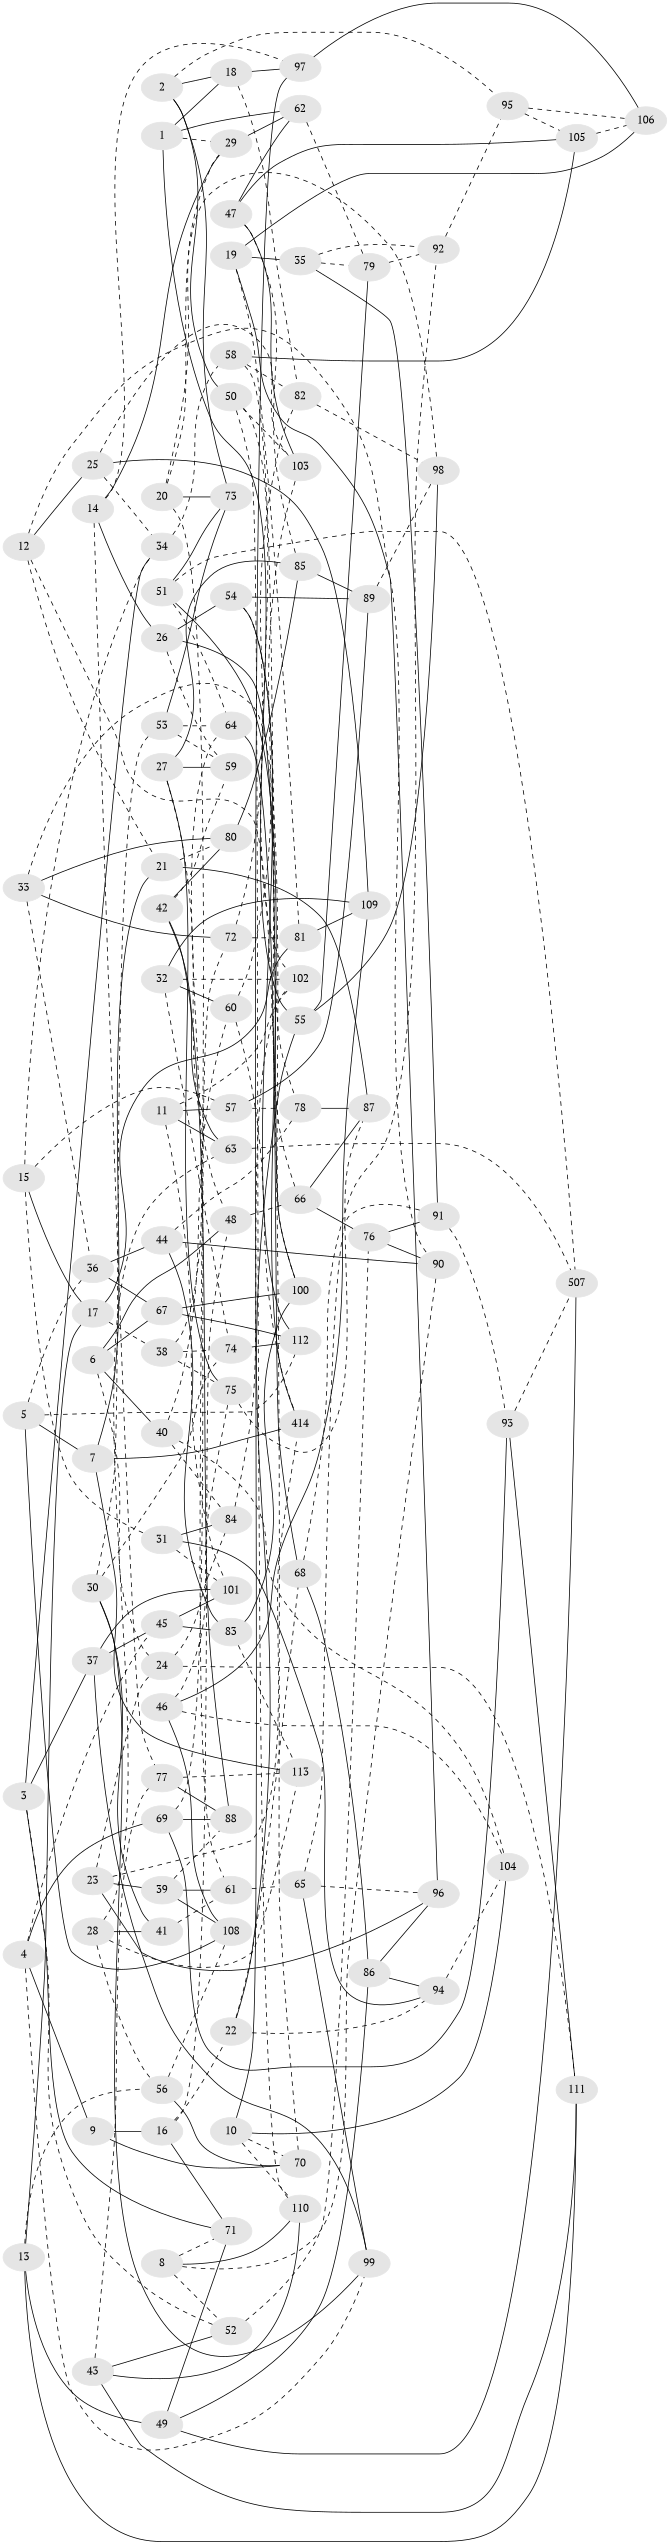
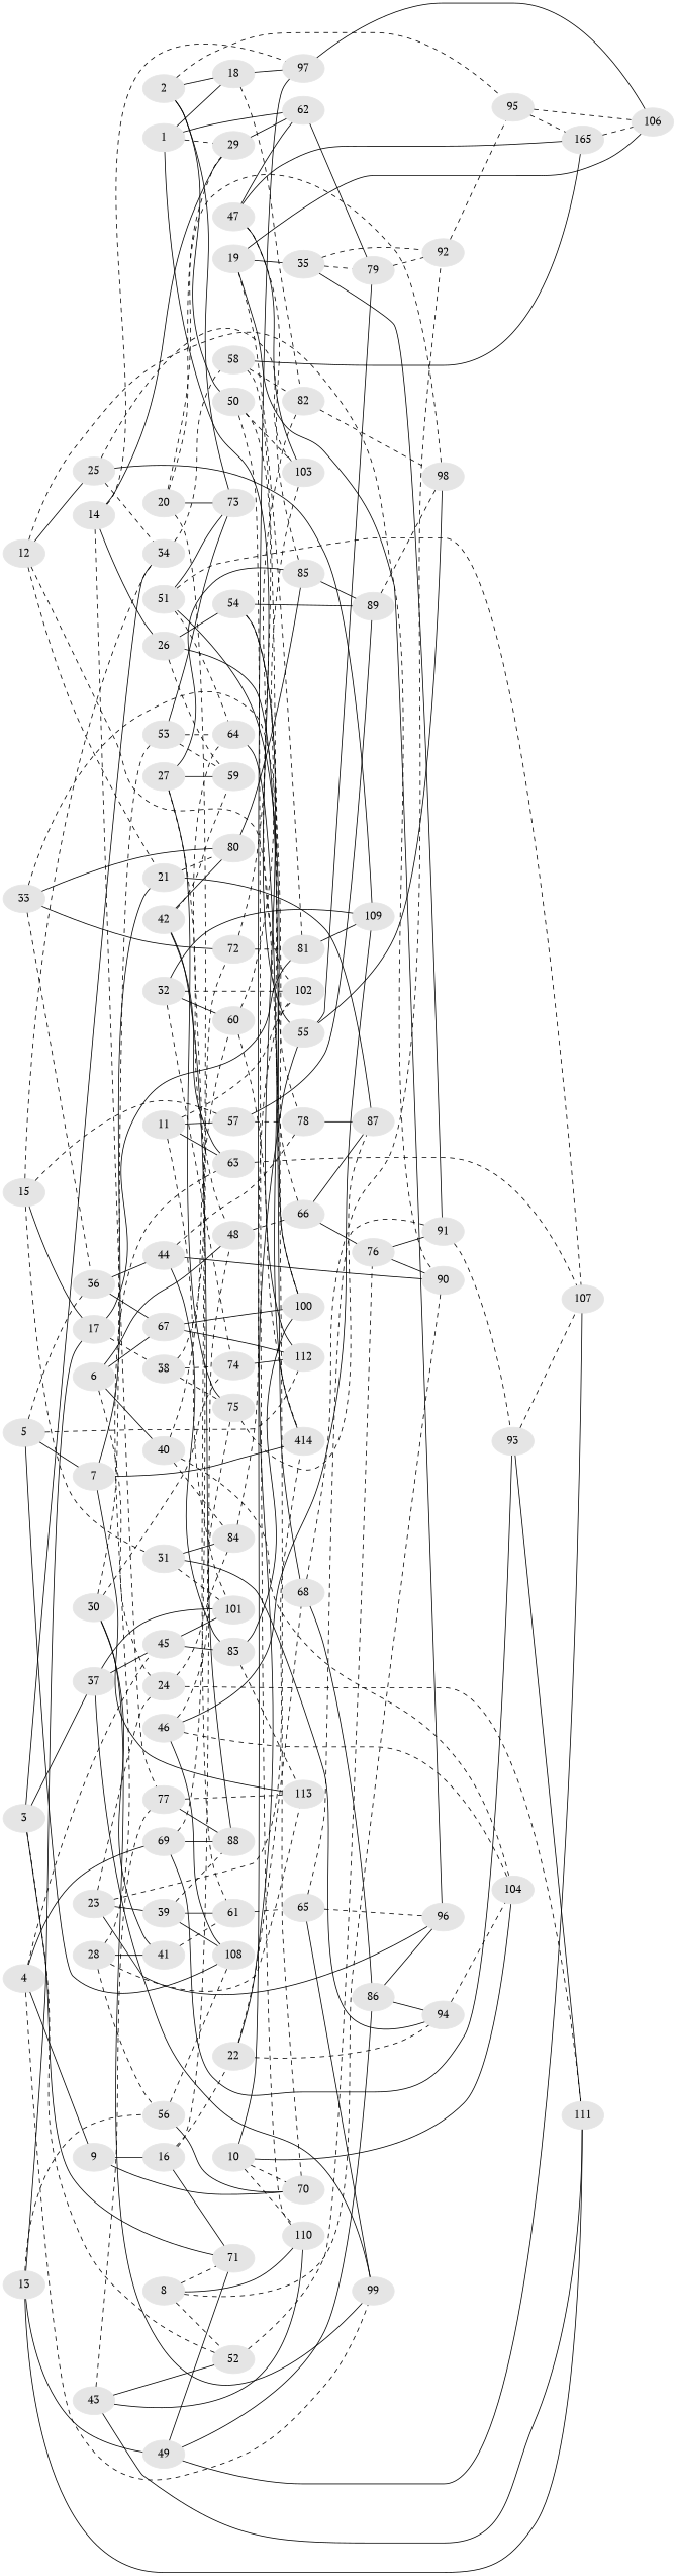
  graph {
    fontname="PT Serif"
    rankdir=LR
    node [color=gray90 fontname="PT Serif" style=filled]
    edge [fontname="PT Serif" style=solid]
    1
    18
    29
    55
    62
    97
    82
    98
    79
    2
    50
    73
    95
    110
    102
    103
    106
-   105
+   105 [label=165]
    3
    34
    37
    52
    71
    58
    45
    99
    101
    76
    4
    9
    69
    16
    70
    83
    72
    88
    93
    5
    7
    36
    108
    112
    21
    113
    n45 [label=414]
    67
    44
    6
    24
    40
    48
    111
    84
    104
    60
    66
    100
    80
    87
    8
    90
    22
    41
    61
    10
    11
    57
    63
    78
    89
-   107 [label=507]
+   107
    12
    25
    109
    13
    17
    49
    56
    38
    81
    86
    14
    26
    77
    54
    59
    15
    31
    94
    68
    75
    74
    64
    19
    35
    96
    91
    92
    20
    65
    85
    23
    39
    27
    28
    30
    53
    32
    33
    42
    43
    46
    47
    51
    1 -- 18
    1 -- 29 [style=dashed]
    1 -- 55
    1 -- 62
    18 -- 97
    18 -- 82 [style=dashed]
    29 -- 62
    55 -- 98
    55 -- 79
-   62 -- 79 [style=dashed]
+   62 -- 79
    97 -- 106
    82 -- 98 [style=dashed]
    79 -- 92 [style=dashed]
    2 -- 18
    2 -- 50
    2 -- 73
    2 -- 95 [style=dashed]
    50 -- 110 [style=dashed]
    50 -- 102 [style=dashed]
    50 -- 103 [style=dashed]
    95 -- 106 [style=dashed]
    95 -- 105 [style=dashed]
    105 -- 106 [style=dashed]
    3 -- 34
    3 -- 37
    3 -- 52 [style=dashed]
    3 -- 71
    34 -- 58 [style=dashed]
    37 -- 45
    37 -- 99
    37 -- 101
    52 -- 76 [style=dashed]
    58 -- 82 [style=dashed]
    58 -- 105
    58 -- 78 [style=dashed]
    45 -- 101
    45 -- 83
    76 -- 90
    76 -- 91
    4 -- 45 [style=dashed]
    4 -- 99 [style=dashed]
    4 -- 9
    4 -- 69
    9 -- 16
    9 -- 70
    69 -- 72 [style=dashed]
    69 -- 88
    69 -- 93
    16 -- 71
    16 -- 48 [style=dashed]
    16 -- 22 [style=dashed]
    83 -- 113 [style=dashed]
    83 -- 100
    72 -- 82 [style=dashed]
    72 -- 81 [style=dashed]
    93 -- 111
    93 -- 107 [style=dashed]
    5 -- 7
    5 -- 36 [style=dashed]
    5 -- 108
    5 -- 112 [style=dashed]
    7 -- 21
    7 -- 113
    7 -- n45
    36 -- 67
    36 -- 44
    21 -- 80 [style=dashed]
    21 -- 87
    67 -- 112
    67 -- 100
    44 -- 83
    44 -- 90
    44 -- 78 [style=dashed]
    6 -- 67
    6 -- 24 [style=dashed]
    6 -- 40
    6 -- 48
    24 -- 111 [style=dashed]
    24 -- 84 [style=dashed]
    40 -- 84 [style=dashed]
    40 -- 104 [style=dashed]
    40 -- 60 [style=dashed]
    48 -- 66 [style=dashed]
    84 -- 102 [style=dashed]
    60 -- 103 [style=dashed]
    60 -- n45 [style=dashed]
    66 -- 76
    66 -- 87
    80 -- 85
    8 -- 110
    8 -- 52 [style=dashed]
    8 -- 71 [style=dashed]
    8 -- 90 [style=dashed]
    22 -- 55
    22 -- 94 [style=dashed]
    22 -- 68 [style=dashed]
    41 -- 61 [style=dashed]
    61 -- 65 [style=dashed]
    10 -- 97
    10 -- 110 [style=dashed]
    10 -- 70 [style=dashed]
    10 -- 104
    11 -- 102 [style=dashed]
    11 -- 101 [style=dashed]
    11 -- 57
    11 -- 63
    57 -- 78 [style=dashed]
    57 -- 89
    63 -- 107 [style=dashed]
    78 -- 87
    89 -- 98 [style=dashed]
    12 -- 70 [style=dashed]
    12 -- 21 [style=dashed]
    12 -- 90 [style=dashed]
    12 -- 25
    25 -- 103 [style=dashed]
    25 -- 34 [style=dashed]
    25 -- 109
    13 -- 111
    13 -- 17
    13 -- 49
    13 -- 56 [style=dashed]
    17 -- 38 [style=dashed]
    17 -- 81
    49 -- 71
    49 -- 107
    49 -- 86
    56 -- 70
    56 -- 108 [style=dashed]
    38 -- 75 [style=dashed]
    38 -- 74 [style=dashed]
    38 -- 64 [style=dashed]
    81 -- 109
    86 -- 94
    86 -- 96
    14 -- 29
    14 -- 97 [style=dashed]
    14 -- 26
    14 -- 77 [style=dashed]
    26 -- 100
    26 -- 54
    26 -- 59 [style=dashed]
    77 -- 88
    77 -- 113 [style=dashed]
    54 -- 112
    54 -- 66 [style=dashed]
    54 -- 89
    15 -- 34 [style=dashed]
    15 -- 57 [style=dashed]
    15 -- 17
    15 -- 31 [style=dashed]
    31 -- 101 [style=dashed]
    31 -- 84
    31 -- 94
    94 -- 104 [style=dashed]
    68 -- 86
    68 -- 92 [style=dashed]
    75 -- 87 [style=dashed]
    74 -- 112
    64 -- 68
    19 -- 106
    19 -- 81 [style=dashed]
    19 -- 35
    19 -- 96
    35 -- 79 [style=dashed]
    35 -- 91
    35 -- 92 [style=dashed]
    91 -- 93 [style=dashed]
    92 -- 95 [style=dashed]
    20 -- 29 [style=dashed]
    20 -- 98 [style=dashed]
    20 -- 73
    20 -- 61 [style=dashed]
    65 -- 99
    65 -- 96 [style=dashed]
    65 -- 91 [style=dashed]
    85 -- 89
    23 -- n45 [style=dashed]
    23 -- 24 [style=dashed]
    23 -- 96
    23 -- 39
    39 -- 88 [style=dashed]
    39 -- 108
    39 -- 61
    27 -- 48 [style=dashed]
    27 -- 59
    27 -- 75
    27 -- 85
    28 -- 113 [style=dashed]
    28 -- 41
    28 -- 63 [style=dashed]
    28 -- 56 [style=dashed]
    30 -- 99
    30 -- 41
    30 -- 74 [style=dashed]
    30 -- 53 [style=dashed]
    53 -- 73
    53 -- 59 [style=dashed]
    53 -- 64 [style=dashed]
    32 -- 102 [style=dashed]
    32 -- 60
    32 -- 109
    32 -- 74 [style=dashed]
    33 -- 72
    33 -- 36 [style=dashed]
    33 -- 100 [style=dashed]
    33 -- 80
    42 -- 88
    42 -- 80
    42 -- 63
    42 -- 59 [style=dashed]
    43 -- 110
    43 -- 52
    43 -- 111
    43 -- 77 [style=dashed]
    46 -- 108
    46 -- 104 [style=dashed]
    46 -- 109
    46 -- 75 [style=dashed]
    47 -- 62
    47 -- 103
    47 -- 105
    47 -- 85 [style=dashed]
    51 -- 73
    51 -- n45
    51 -- 107 [style=dashed]
    51 -- 64 [style=dashed]
  }
